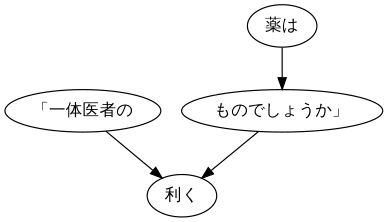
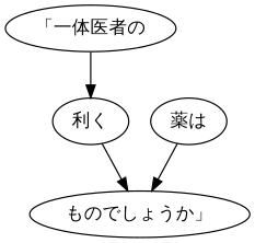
  digraph {
    n1 [label="「一体医者の"]
    n2 [label="利く"]
    n3 [label="薬は"]
    n4 [label="ものでしょうか」"]
    n1 -> n2
-   n4 -> n2
+   n2 -> n4
    n3 -> n4
  }
